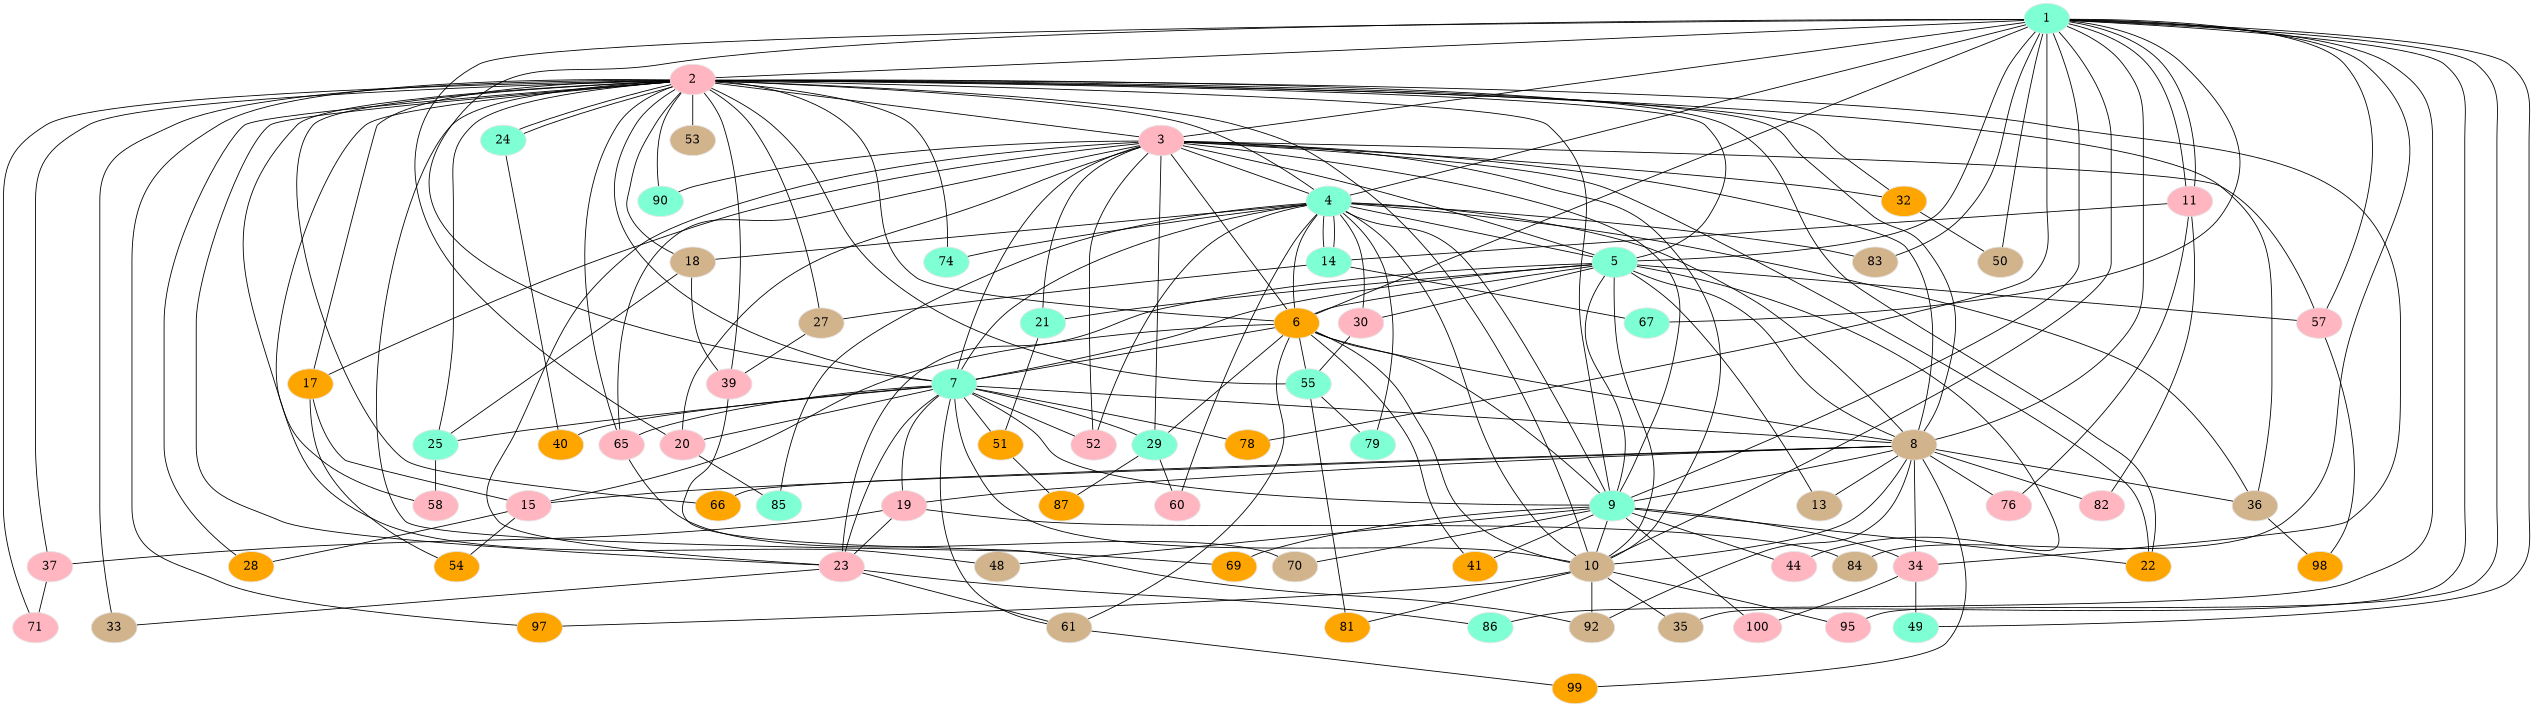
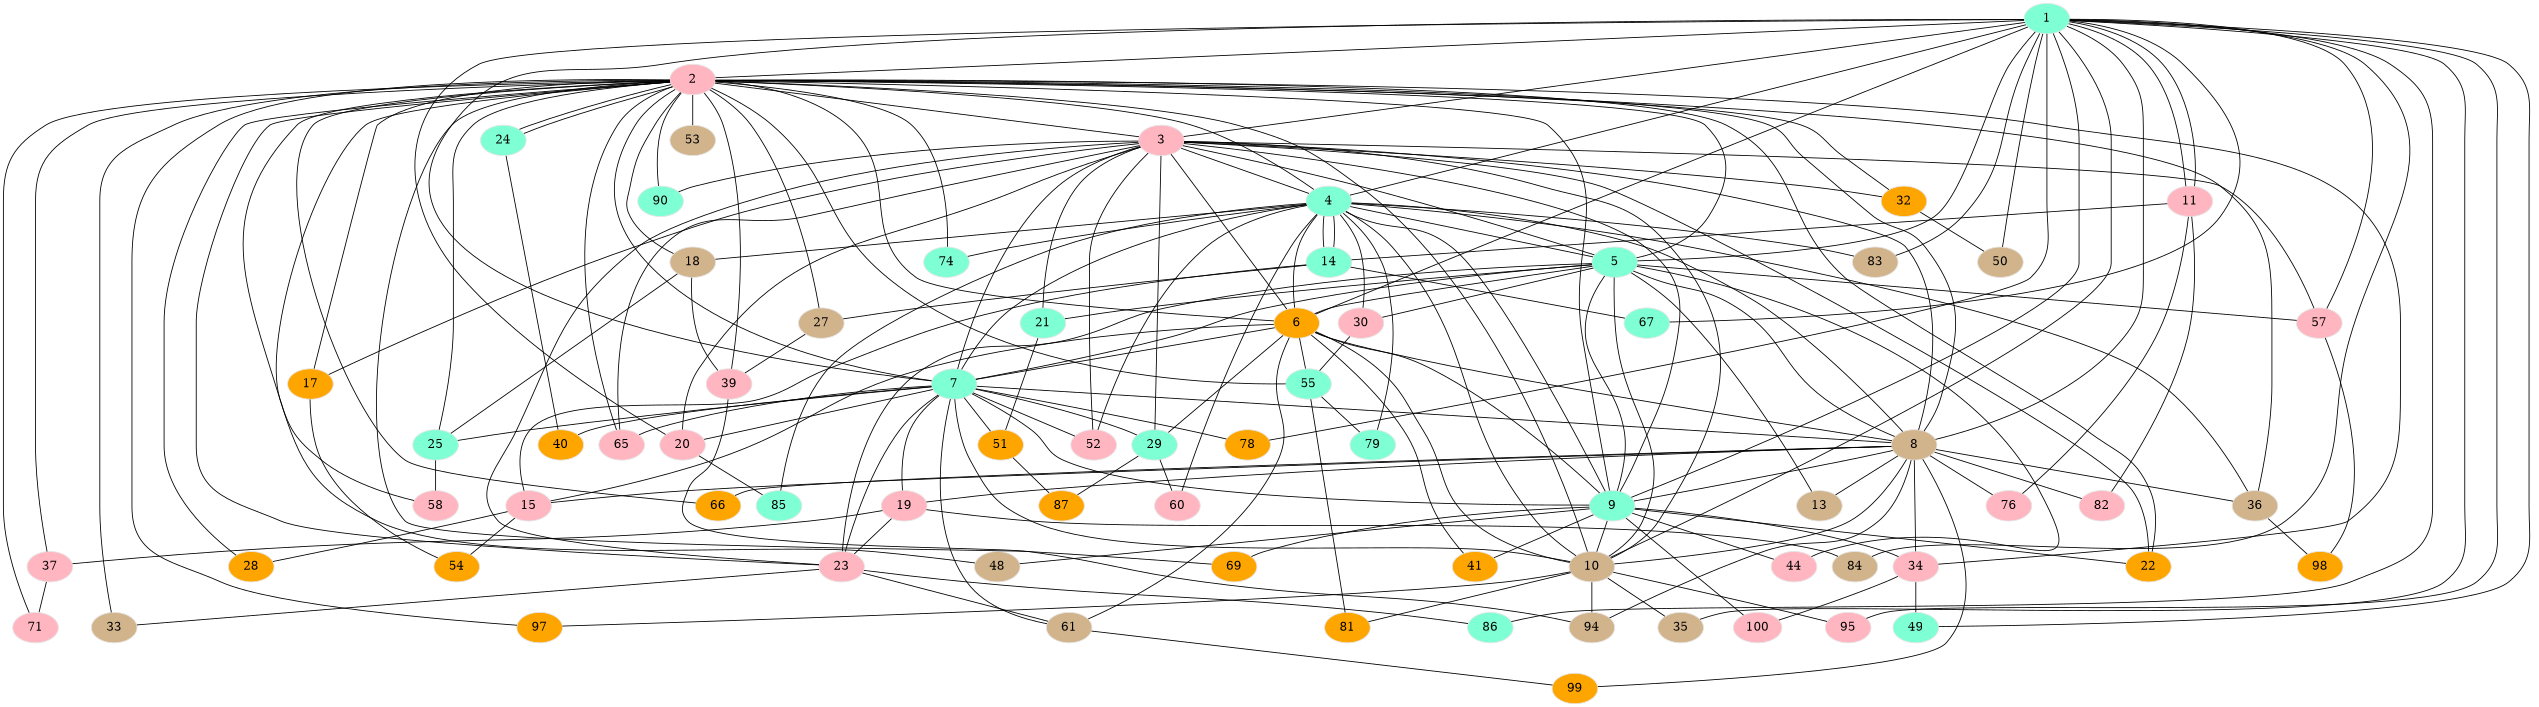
  graph {
    node [color=gray90 fillcolor=lightpink style=filled]
    1 [fillcolor=aquamarine super="+45"]
    2 [super="+12"]
    3 [super="+93"]
    4 [fillcolor=aquamarine super="+48"]
    5 [fillcolor=aquamarine super="+94"]
    6 [fillcolor=orange super="+26"]
    7 [fillcolor=aquamarine super="+46"]
    8 [fillcolor=tan super="+56"]
    9 [fillcolor=aquamarine super="+16"]
    10 [fillcolor=tan super="+80"]
    11 [super="+31"]
    20 [super="+77"]
    35 [fillcolor=tan]
    49 [fillcolor=aquamarine]
    50 [fillcolor=tan]
    57 [super="+59"]
    67 [fillcolor=aquamarine]
    78 [fillcolor=orange]
    83 [fillcolor=tan]
    84 [fillcolor=tan]
    86 [fillcolor=aquamarine]
    95
    17 [fillcolor=orange]
    18 [fillcolor=tan super="+47"]
    22 [fillcolor=orange super="+64"]
    23 [super="+43"]
    24 [fillcolor=aquamarine]
    25 [fillcolor=aquamarine super="+73"]
    27 [fillcolor=tan]
    28 [fillcolor=orange]
    32 [fillcolor=orange]
    33 [fillcolor=tan]
    34 [super="+42"]
    36 [fillcolor=tan]
    37
    n36 [fillcolor=tan label=48]
    39
    53 [fillcolor=tan]
    55 [fillcolor=aquamarine]
    58
    65 [super="+68"]
    66 [fillcolor=orange]
    69 [fillcolor=orange]
    74 [fillcolor=aquamarine]
    n45 [label=71]
    90 [fillcolor=aquamarine]
    97 [fillcolor=orange]
    21 [fillcolor=aquamarine]
    29 [fillcolor=aquamarine super="+62"]
    52 [super="+91"]
    14 [fillcolor=aquamarine]
    30 [super="+72"]
    60
    79 [fillcolor=aquamarine]
    85 [fillcolor=aquamarine]
    13 [fillcolor=tan]
    44
    15 [super="+71"]
    41 [fillcolor=orange]
    61 [fillcolor=tan super="+82"]
    19 [super="+63"]
    40 [fillcolor=orange]
    51 [fillcolor=orange]
    76
    n65 [label=82]
-   92 [fillcolor=tan super="+96"]
+   92 [fillcolor=tan super="+96" label=94]
    99 [fillcolor=orange]
-   70 [fillcolor=tan]
    100
    81 [fillcolor=orange]
    98 [fillcolor=orange]
    54 [fillcolor=orange]
    87 [fillcolor=orange]
    1 -- 2
    1 -- 3 [weight=2]
    1 -- 4 [weight=2]
    1 -- 5 [weight=2]
    1 -- 6
    1 -- 7
    1 -- 8
    1 -- 9
    1 -- 10
    1 -- 11
    1 -- 11
    1 -- 20
    1 -- 35
    1 -- 49
    1 -- 50
    1 -- 57
    1 -- 67
    1 -- 78
    1 -- 83
    1 -- 84
    1 -- 86
    1 -- 95
    2 -- 3
    2 -- 4
    2 -- 5 [weight=2]
    2 -- 6 [weight=2]
    2 -- 7
    2 -- 8
    2 -- 9
    2 -- 10
    2 -- 17
    2 -- 18
    2 -- 22
    2 -- 23
    2 -- 24
    2 -- 24
    2 -- 25
    2 -- 27
    2 -- 28
    2 -- 32
    2 -- 33
    2 -- 34
    2 -- 36
    2 -- 37
    2 -- n36
    2 -- 39
    2 -- 53 [weight=2]
    2 -- 55
    2 -- 58
    2 -- 65
    2 -- 66
    2 -- 69
    2 -- 74
    2 -- n45
    2 -- 90
    2 -- 97
    3 -- 4
    3 -- 5
    3 -- 6
    3 -- 7
    3 -- 8
    3 -- 9
    3 -- 10
    3 -- 20
    3 -- 57
    3 -- 17
    3 -- 22
    3 -- 23
    3 -- 32
    3 -- 65
    3 -- 90
    3 -- 21
    3 -- 29
    3 -- 52 [weight=2]
    4 -- 5
    4 -- 6
    4 -- 7
    4 -- 8
    4 -- 9
    4 -- 10
    4 -- 83
    4 -- 18
    4 -- 36
    4 -- 74
    4 -- 52
    4 -- 14
    4 -- 14
    4 -- 30
    4 -- 60
    4 -- 79
    4 -- 85
    5 -- 6
    5 -- 7
    5 -- 8
    5 -- 9
    5 -- 10
    5 -- 57
    5 -- 23
    5 -- 21
    5 -- 30
    5 -- 13
    5 -- 44
    6 -- 7
    6 -- 8
    6 -- 9
    6 -- 10
    6 -- 55
    6 -- 29
    6 -- 15
    6 -- 41
    6 -- 61
    7 -- 8
    7 -- 9
    7 -- 10 [weight=2]
    7 -- 20
    7 -- 78
    7 -- 23
    7 -- 25
    7 -- 65
    7 -- 29
    7 -- 52
    7 -- 61
    7 -- 19
    7 -- 40
    7 -- 51
    8 -- 9
    8 -- 10
    8 -- 34
    8 -- 36
    8 -- 66
    8 -- 13
    8 -- 15
    8 -- 19
    8 -- 76
    8 -- n65
    8 -- 92
    8 -- 99
    9 -- 10
    9 -- 22
    9 -- 34
    9 -- n36
    9 -- 69
    9 -- 44
    9 -- 41
-   9 -- 70
    9 -- 100
    10 -- 35
    10 -- 95
    10 -- 97
    10 -- 92
    10 -- 81
    11 -- 14
    11 -- 76
    11 -- n65
    20 -- 85
    57 -- 98
    17 -- 54
    18 -- 25
    18 -- 39
    23 -- 86
    23 -- 33
    23 -- 61
    24 -- 40
    25 -- 58
    27 -- 39
    32 -- 50
    34 -- 49
    34 -- 100
    36 -- 98
    37 -- n45
    39 -- 92
    55 -- 79
    55 -- 81
-   65 -- 70
    21 -- 51
    29 -- 60
    29 -- 87
    14 -- 67
    14 -- 27
-   17 -- 15
+   14 -- 15
    30 -- 55
    15 -- 28
    15 -- 54
    61 -- 99
    19 -- 84
    19 -- 23
    19 -- 37
    51 -- 87
  }
